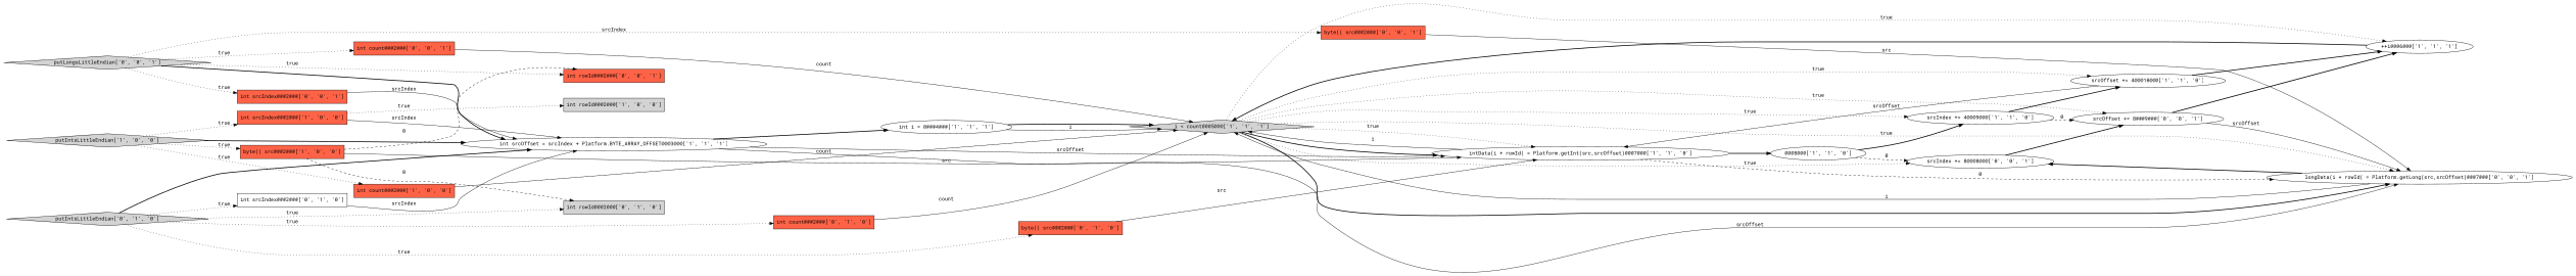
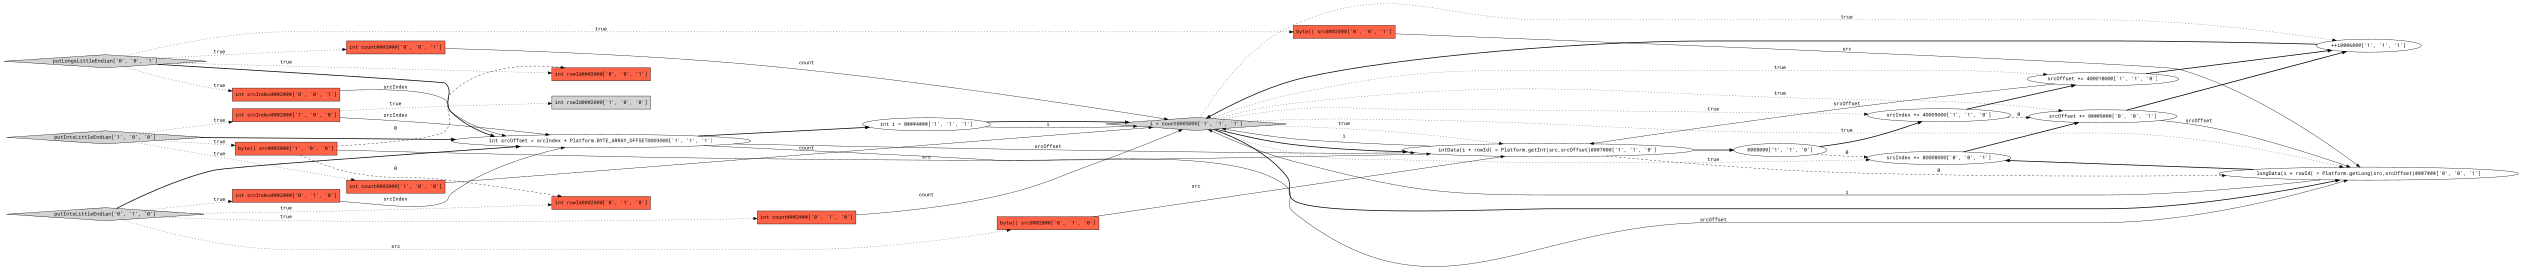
  digraph {
    fontname="Roboto Mono"
    rankdir=LR
    node [fillcolor=tomato fontname="Roboto Mono" shape=box style=filled]
    edge [fontname="Roboto Mono" style=dotted]
    n1 [fillcolor=lightgray label="i < count@@@5@@@['1', '1', '1']" shape=diamond]
    n2 [fillcolor=white label="intData(i + rowId( = Platform.getInt(src,srcOffset)@@@7@@@['1', '1', '0']" shape=ellipse]
    n3 [fillcolor=white label="++i@@@6@@@['1', '1', '1']" shape=ellipse]
    n4 [fillcolor=white label="srcIndex += 8@@@8@@@['0', '0', '1']" shape=ellipse]
    n5 [fillcolor=white label="longData(i + rowId( = Platform.getLong(src,srcOffset)@@@7@@@['0', '0', '1']" shape=ellipse]
    n6 [fillcolor=white label="srcOffset += 4@@@10@@@['1', '1', '0']" shape=ellipse]
    n7 [fillcolor=white label="srcOffset += 8@@@9@@@['0', '0', '1']" shape=ellipse]
    n8 [fillcolor=white label="srcIndex += 4@@@9@@@['1', '1', '0']" shape=ellipse]
    n9 [fillcolor=white label="@@@8@@@['1', '1', '0']" shape=ellipse]
    n10 [label="int count@@@2@@@['1', '0', '0']"]
    n11 [fillcolor=white label="int i = 0@@@4@@@['1', '1', '1']" shape=ellipse]
    n12 [fillcolor=lightgray label="putIntsLittleEndian['1', '0', '0']" shape=diamond]
    n13 [fillcolor=white label="int srcOffset = srcIndex + Platform.BYTE_ARRAY_OFFSET@@@3@@@['1', '1', '1']" shape=ellipse]
    n14 [label="byte(( src@@@2@@@['1', '0', '0']"]
    n15 [label="int srcIndex@@@2@@@['1', '0', '0']"]
    n16 [fillcolor=lightgray label="int rowId@@@2@@@['1', '0', '0']"]
-   n17 [fillcolor=lightgray label="int rowId@@@2@@@['0', '1', '0']"]
+   n17 [label="int rowId@@@2@@@['0', '1', '0']"]
    n18 [label="int rowId@@@2@@@['0', '0', '1']"]
    n19 [label="int srcIndex@@@2@@@['0', '0', '1']"]
    n20 [label="int count@@@2@@@['0', '1', '0']"]
-   n21 [fillcolor=white label="int srcIndex@@@2@@@['0', '1', '0']"]
+   n21 [label="int srcIndex@@@2@@@['0', '1', '0']"]
    n22 [label="int count@@@2@@@['0', '0', '1']"]
    n23 [label="byte(( src@@@2@@@['0', '0', '1']"]
    n24 [fillcolor=lightgray label="putLongsLittleEndian['0', '0', '1']" shape=diamond]
    n25 [label="byte(( src@@@2@@@['0', '1', '0']"]
    n26 [fillcolor=lightgray label="putIntsLittleEndian['0', '1', '0']" shape=diamond]
    n1 -> n2 [style=bold]
    n1 -> n2 [label=true]
    n1 -> n3 [label=true]
    n1 -> n4 [label=true]
    n1 -> n5 [label=true]
    n1 -> n5 [style=bold]
    n1 -> n6 [label=true]
    n1 -> n7 [label=true]
    n1 -> n8 [label=true]
    n2 -> n1 [label=i style=solid]
    n2 -> n5 [label=0 style=dashed]
    n2 -> n9 [style=bold]
    n3 -> n1 [style=bold]
    n4 -> n7 [style=bold]
    n5 -> n1 [label=i style=solid]
    n5 -> n4 [style=bold]
    n6 -> n2 [label=srcOffset style=solid]
    n6 -> n3 [style=bold]
    n7 -> n3 [style=bold]
    n7 -> n5 [label=srcOffset style=solid]
    n8 -> n6 [style=bold]
    n8 -> n7 [label=0 style=dashed]
    n9 -> n4 [label=0 style=dashed]
    n9 -> n8 [style=bold]
    n10 -> n1 [label=count style=solid]
    n11 -> n1 [label=i style=solid]
    n11 -> n1 [style=bold]
    n12 -> n10 [label=true]
    n12 -> n13 [style=bold]
    n12 -> n14 [label=true]
    n12 -> n15 [label=true]
    n13 -> n2 [label=srcOffset style=solid]
    n13 -> n5 [label=srcOffset style=solid]
    n13 -> n11 [style=bold]
    n14 -> n2 [label=src style=solid]
    n14 -> n17 [label=0 style=dashed]
    n14 -> n18 [label=0 style=dashed]
    n15 -> n13 [label=srcIndex style=solid]
    n15 -> n16 [label=true]
    n19 -> n13 [label=srcIndex style=solid]
    n20 -> n1 [label=count style=solid]
    n21 -> n13 [label=srcIndex style=solid]
    n22 -> n1 [label=count style=solid]
    n23 -> n5 [label=src style=solid]
    n24 -> n13 [style=bold]
    n24 -> n18 [label=true]
    n24 -> n19 [label=true]
    n24 -> n22 [label=true]
-   n24 -> n23 [label=srcIndex]
+   n24 -> n23 [label=true]
    n25 -> n2 [label=src style=solid]
    n26 -> n13 [style=bold]
    n26 -> n17 [label=true]
    n26 -> n20 [label=true]
    n26 -> n21 [label=true]
-   n26 -> n25 [label=true]
+   n26 -> n25 [label=src]
  }
